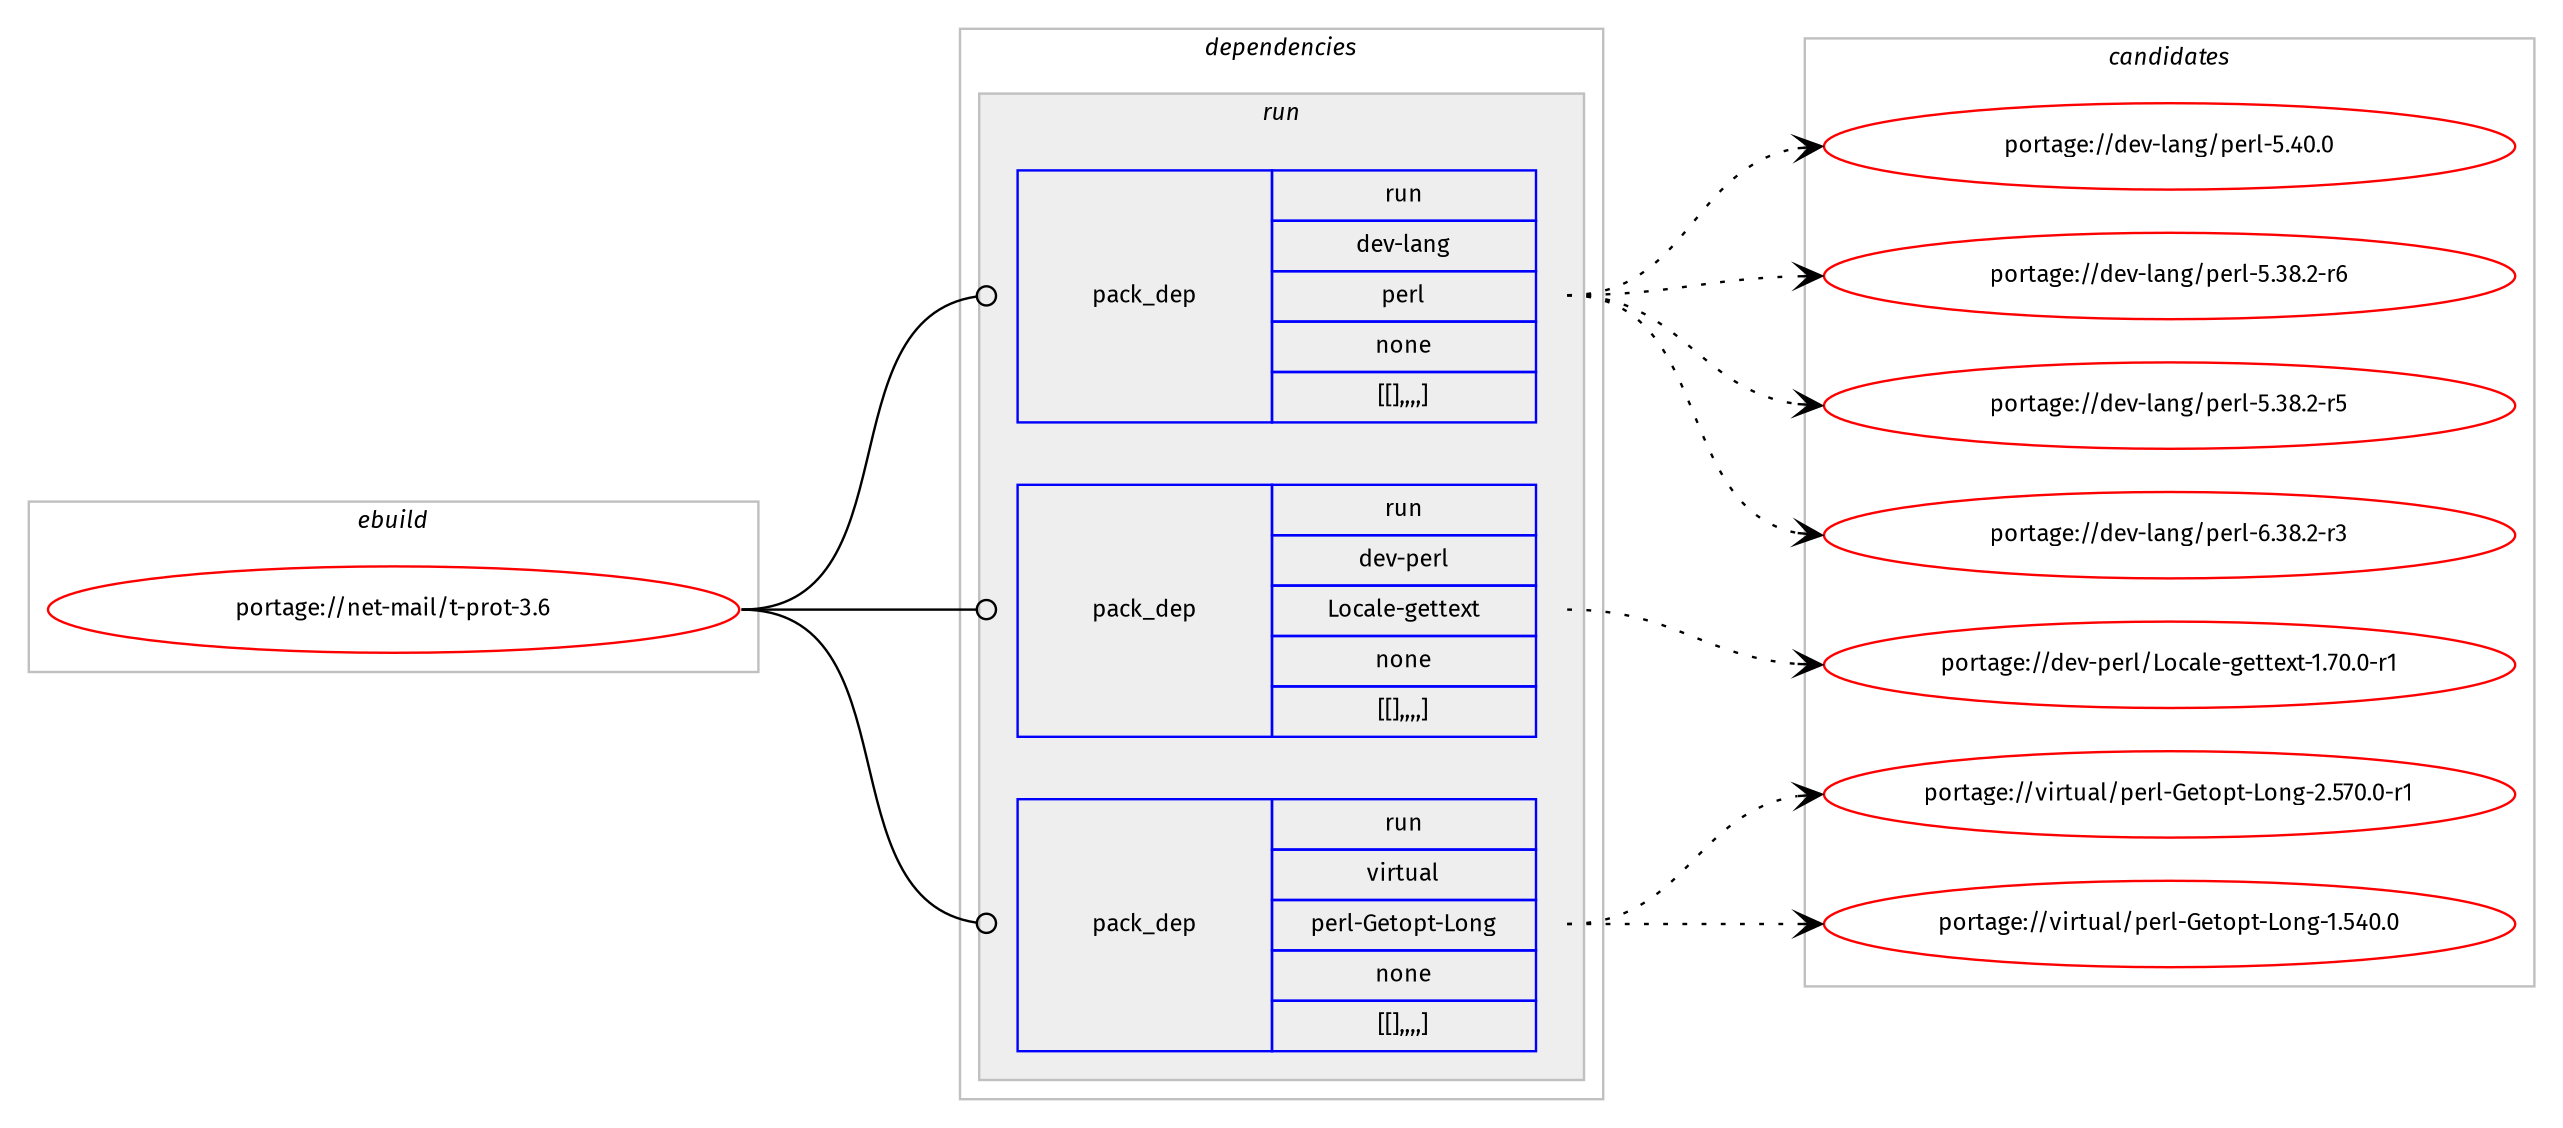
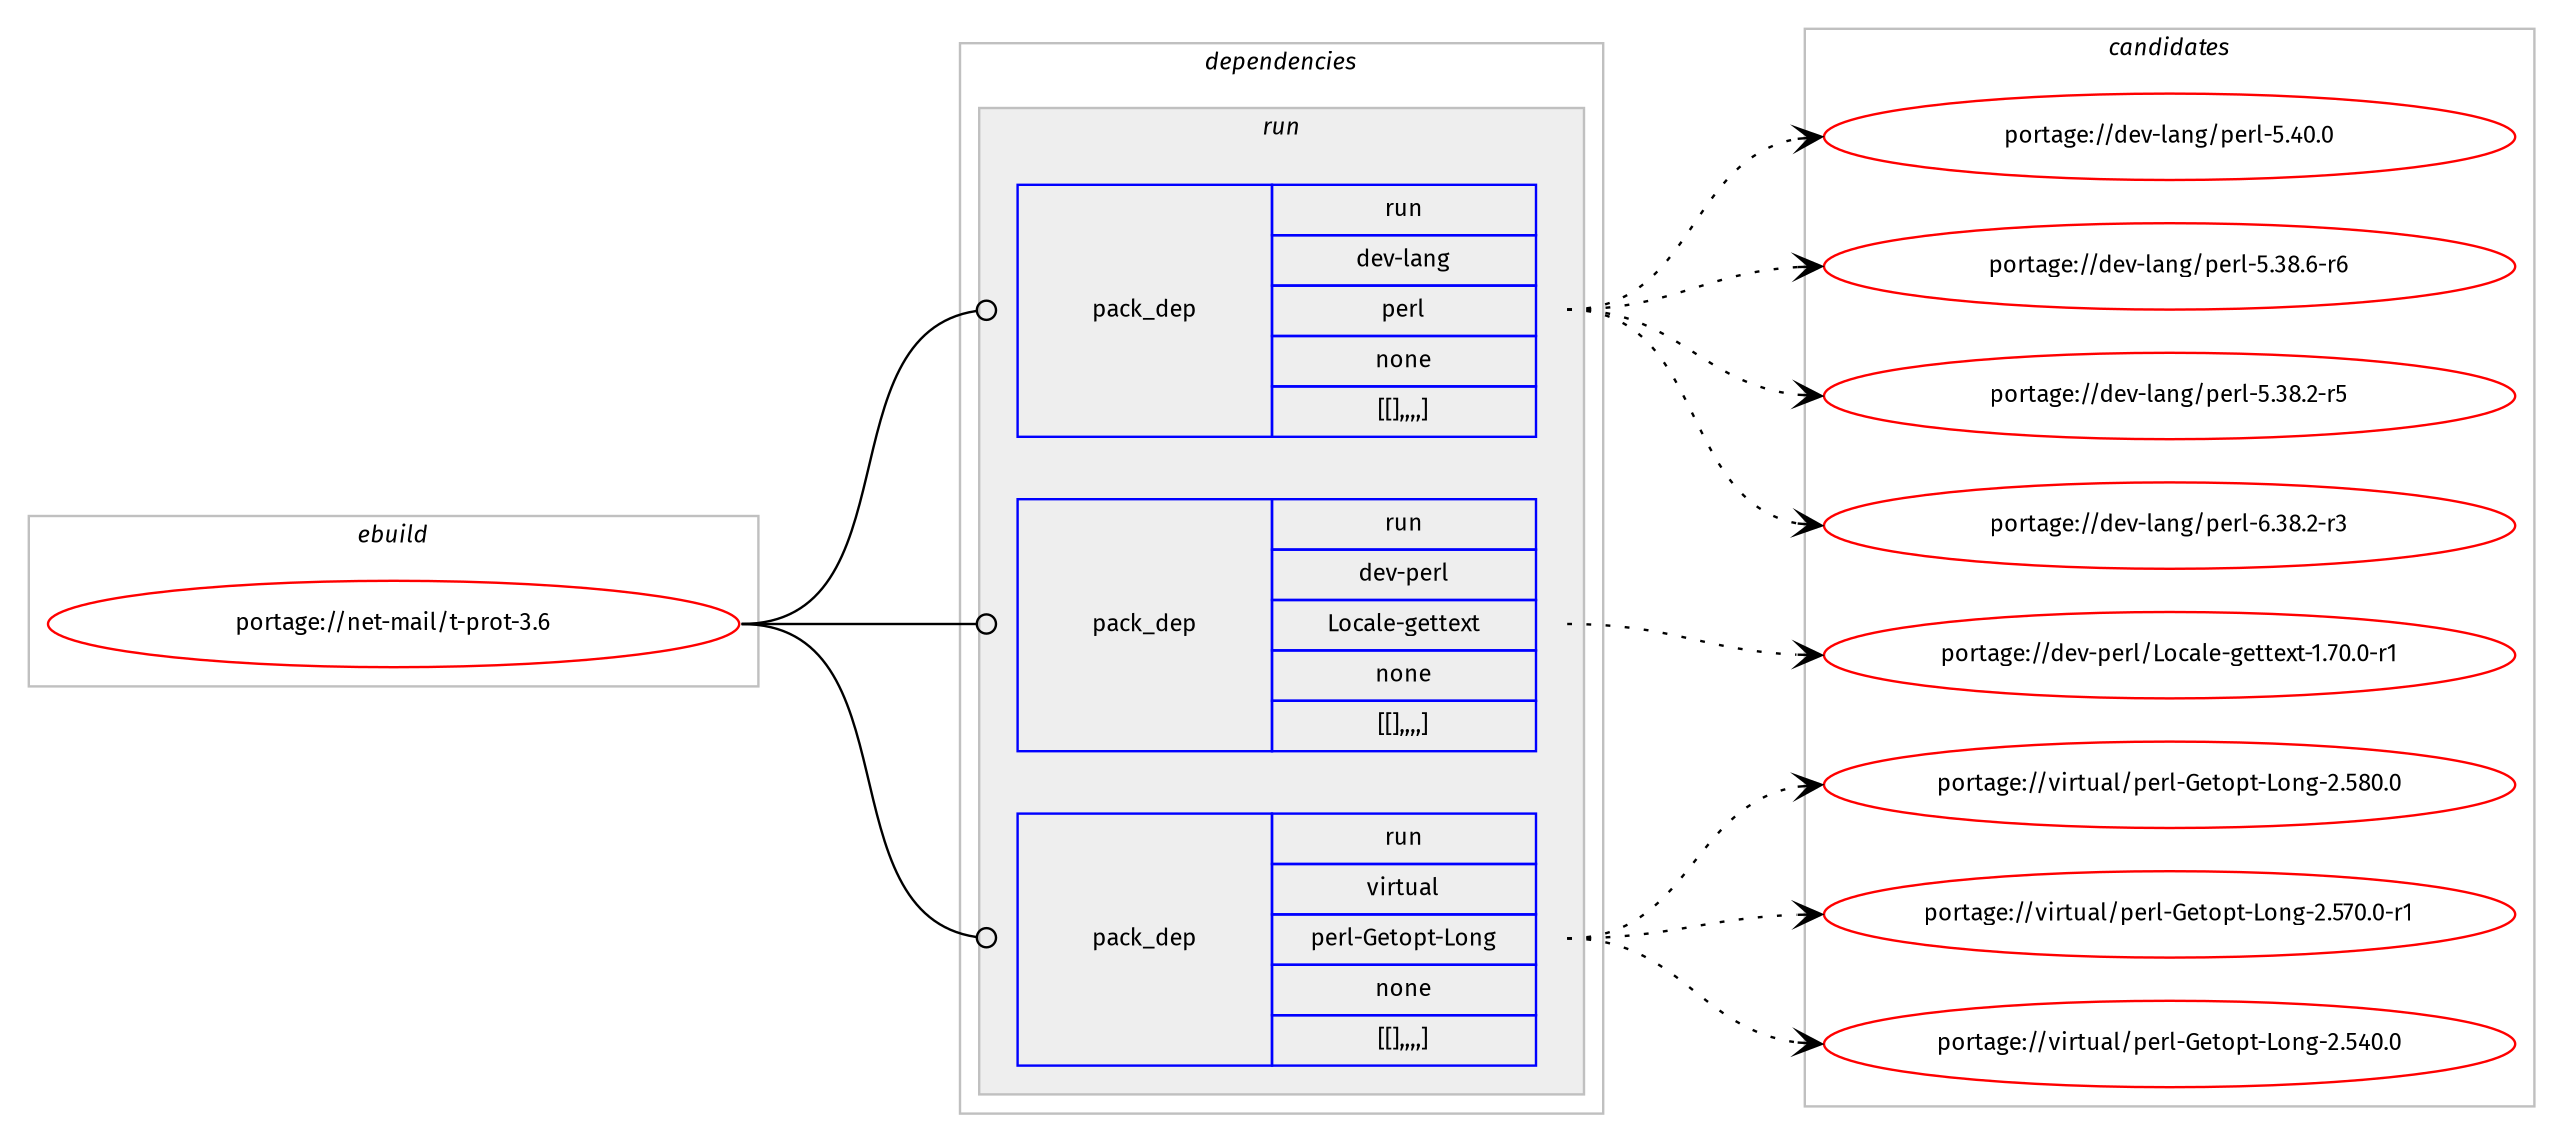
  digraph {
    compound=true
    concentrate=true
    fontname="Fira Sans"
    fontsize=10
    newrank=true
    rankdir=LR
    ranksep=1.5
    node [color=red fontname="Fira Sans" fontsize=10]
    edge [arrowhead=vee fontname="Fira Sans" headport=w style=dotted tailport=e weight=100]
    n1 [label="portage://net-mail/t-prot-3.6" width=4]
    n2 [color=blue label=<<TABLE BORDER="0" CELLBORDER="1" CELLSPACING="0" CELLPADDING="4" WIDTH="220"><TR><TD ROWSPAN="6" CELLPADDING="30">pack_dep</TD></TR><TR><TD WIDTH="110">run</TD></TR><TR><TD>dev-lang</TD></TR><TR><TD>perl</TD></TR><TR><TD>none</TD></TR><TR><TD>[[],,,,]</TD></TR></TABLE>> shape=none]
    n3 [color=blue label=<<TABLE BORDER="0" CELLBORDER="1" CELLSPACING="0" CELLPADDING="4" WIDTH="220"><TR><TD ROWSPAN="6" CELLPADDING="30">pack_dep</TD></TR><TR><TD WIDTH="110">run</TD></TR><TR><TD>dev-perl</TD></TR><TR><TD>Locale-gettext</TD></TR><TR><TD>none</TD></TR><TR><TD>[[],,,,]</TD></TR></TABLE>> shape=none]
    n4 [color=blue label=<<TABLE BORDER="0" CELLBORDER="1" CELLSPACING="0" CELLPADDING="4" WIDTH="220"><TR><TD ROWSPAN="6" CELLPADDING="30">pack_dep</TD></TR><TR><TD WIDTH="110">run</TD></TR><TR><TD>virtual</TD></TR><TR><TD>perl-Getopt-Long</TD></TR><TR><TD>none</TD></TR><TR><TD>[[],,,,]</TD></TR></TABLE>> shape=none]
    n5 [label="portage://dev-lang/perl-5.40.0" width=4]
-   n6 [label="portage://dev-lang/perl-5.38.2-r6" width=4]
+   n6 [label="portage://dev-lang/perl-5.38.6-r6" width=4]
    n7 [label="portage://dev-lang/perl-5.38.2-r5" width=4]
    n8 [label="portage://dev-lang/perl-6.38.2-r3" width=4]
    n9 [label="portage://dev-perl/Locale-gettext-1.70.0-r1" width=4]
+   n10 [label="portage://virtual/perl-Getopt-Long-2.580.0" width=4]
    n11 [label="portage://virtual/perl-Getopt-Long-2.570.0-r1" width=4]
-   n12 [label="portage://virtual/perl-Getopt-Long-1.540.0" width=4]
+   n12 [label="portage://virtual/perl-Getopt-Long-2.540.0" width=4]
    subgraph cluster_1 {
      color=gray
      label=<<i>ebuild</i>>
      n1
    }
    subgraph cluster_2 {
      color=gray
      label=<<i>dependencies</i>>
      subgraph cluster_3 {
        color=gray
        fillcolor="#eeeeee"
        label=<<i>compile</i>>
        style=filled
      }
      subgraph cluster_4 {
        color=gray
        fillcolor="#eeeeee"
        label=<<i>compile and run</i>>
        style=filled
      }
      subgraph cluster_5 {
        color=gray
        fillcolor="#eeeeee"
        label=<<i>run</i>>
        style=filled
        subgraph sub_6 {
          color=gray
          fillcolor="#eeeeee"
          label=<<i>run</i>>
          style=filled
          n2
        }
        subgraph sub_7 {
          color=gray
          fillcolor="#eeeeee"
          label=<<i>run</i>>
          style=filled
          n3
        }
        subgraph sub_8 {
          color=gray
          fillcolor="#eeeeee"
          label=<<i>run</i>>
          style=filled
          n4
        }
      }
    }
    subgraph cluster_9 {
      color=gray
      label=<<i>candidates</i>>
      rank=same
      subgraph sub_10 {
        color=black
        label=<<i>candidates</i>>
        nodesep=1
        rank=same
        n5
        n6
        n7
        n8
      }
      subgraph sub_11 {
        color=black
        label=<<i>candidates</i>>
        nodesep=1
        rank=same
        n9
      }
      subgraph sub_12 {
        color=black
        label=<<i>candidates</i>>
        nodesep=1
        rank=same
+       n10
        n11
        n12
      }
    }
    n1 -> n2 [arrowhead=odot style=solid weight=20]
    n1 -> n3 [arrowhead=odot style=solid weight=20]
    n1 -> n4 [arrowhead=odot style=solid weight=20]
    n2 -> n5
    n2 -> n6
    n2 -> n7
    n2 -> n8
    n3 -> n9
+   n4 -> n10
    n4 -> n11
    n4 -> n12
  }
